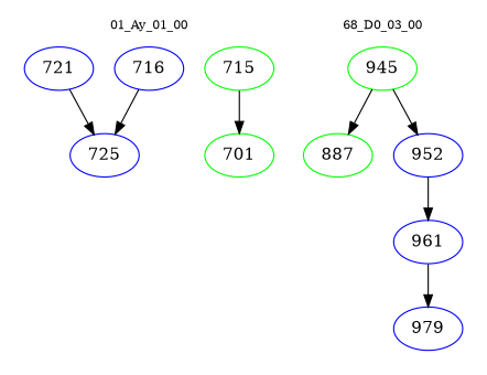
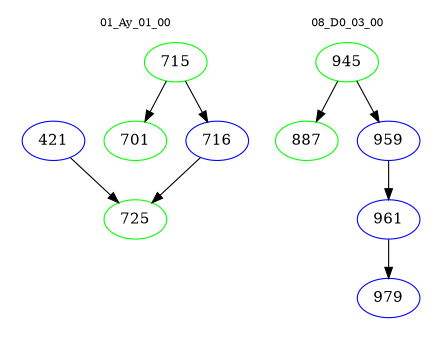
  digraph {
    node [color=blue]
    edge [color=black]
    n1 [color=green label=715]
    n2 [color=green label=701]
    n3 [label=716]
-   n4 [label=721]
-   n5 [label=725]
+   n4 [label=421]
+   n5 [color=green label=725]
    n6 [color=green label=945]
    n7 [color=green label=887]
-   n8 [label=952]
+   n8 [label=959]
    n9 [label=961]
    n10 [label=979]
    subgraph cluster_1 {
      color=white
      fontsize=10
      label="01_Ay_01_00"
      n1
      n2
      n3
      n4
      n5
    }
    subgraph cluster_2 {
      color=white
      fontsize=10
-     label="68_D0_03_00"
+     label="08_D0_03_00"
      n6
      n7
      n8
      n9
      n10
    }
    n1 -> n2
+   n1 -> n3
    n3 -> n5
    n4 -> n5
    n6 -> n7
    n6 -> n8
    n8 -> n9
    n9 -> n10
  }
